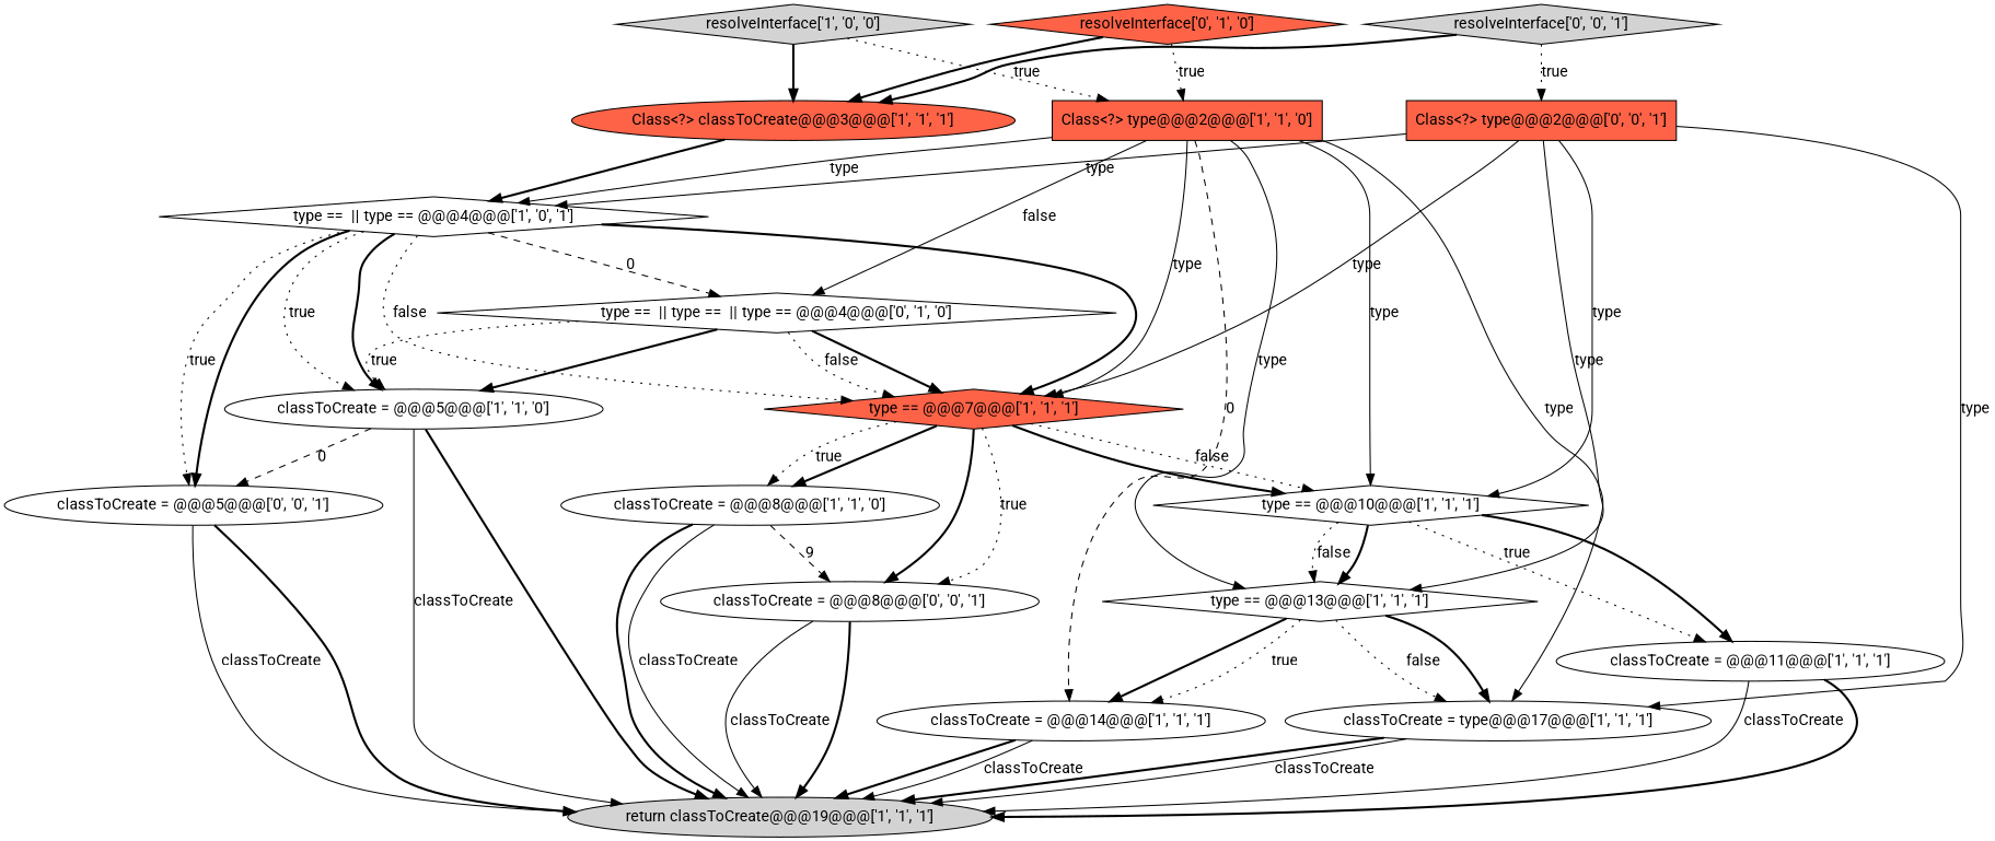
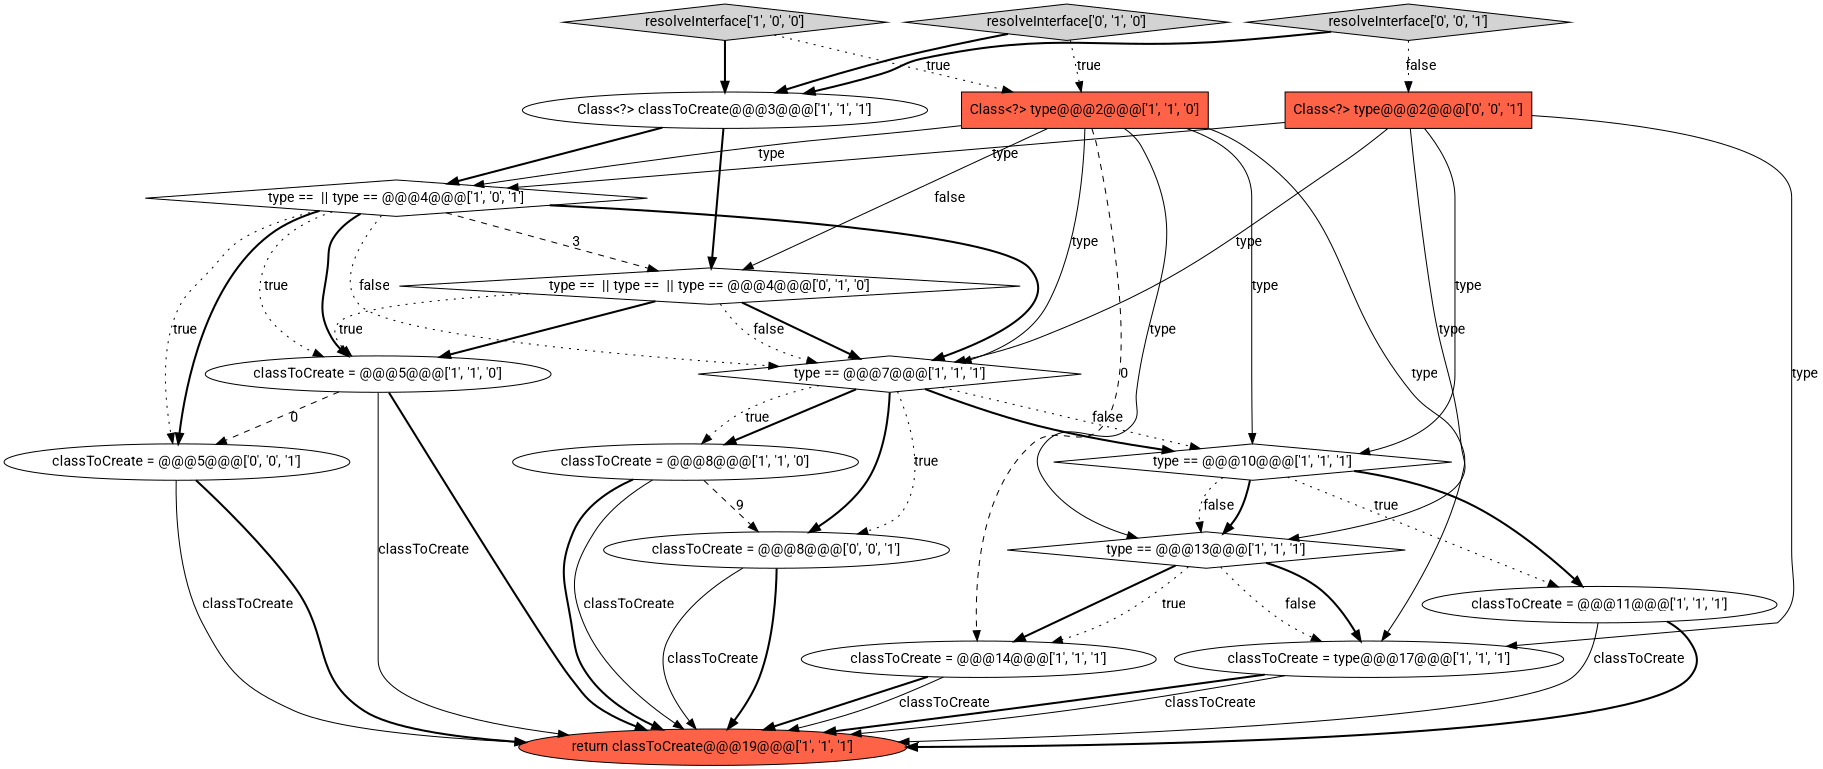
  digraph {
    fontname=Roboto
    node [fillcolor=white fontname=Roboto shape=ellipse style=filled]
    edge [fontname=Roboto style=bold]
    n1 [label="classToCreate = @@@14@@@['1', '1', '1']"]
-   n2 [fillcolor=lightgray label="return classToCreate@@@19@@@['1', '1', '1']"]
+   n2 [fillcolor=tomato label="return classToCreate@@@19@@@['1', '1', '1']"]
    n3 [label="classToCreate = @@@8@@@['0', '0', '1']"]
    n4 [label="type ==  || type ==  || type == @@@4@@@['0', '1', '0']" shape=diamond]
    n5 [label="classToCreate = @@@5@@@['1', '1', '0']"]
-   n6 [fillcolor=tomato label="type == @@@7@@@['1', '1', '1']" shape=diamond]
+   n6 [label="type == @@@7@@@['1', '1', '1']" shape=diamond]
    n7 [label="classToCreate = @@@5@@@['0', '0', '1']"]
    n8 [label="type == @@@10@@@['1', '1', '1']" shape=diamond]
    n9 [label="classToCreate = @@@8@@@['1', '1', '0']"]
-   n10 [fillcolor=tomato label="resolveInterface['0', '1', '0']" shape=diamond]
+   n10 [fillcolor=lightgray label="resolveInterface['0', '1', '0']" shape=diamond]
    n11 [fillcolor=tomato label="Class<?> type@@@2@@@['1', '1', '0']" shape=box]
-   n12 [fillcolor=tomato label="Class<?> classToCreate@@@3@@@['1', '1', '1']"]
+   n12 [label="Class<?> classToCreate@@@3@@@['1', '1', '1']"]
    n13 [label="type ==  || type == @@@4@@@['1', '0', '1']" shape=diamond]
    n14 [label="classToCreate = type@@@17@@@['1', '1', '1']"]
    n15 [label="type == @@@13@@@['1', '1', '1']" shape=diamond]
    n16 [fillcolor=tomato label="Class<?> type@@@2@@@['0', '0', '1']" shape=box]
    n17 [label="classToCreate = @@@11@@@['1', '1', '1']"]
    n18 [fillcolor=lightgray label="resolveInterface['0', '0', '1']" shape=diamond]
    n19 [fillcolor=lightgray label="resolveInterface['1', '0', '0']" shape=diamond]
    n1 -> n2
    n1 -> n2 [label=classToCreate style=solid]
    n3 -> n2 [label=classToCreate style=solid]
    n3 -> n2
    n4 -> n5 [label=true style=dotted]
    n4 -> n5
    n4 -> n6
    n4 -> n6 [label=false style=dotted]
    n5 -> n2 [label=classToCreate style=solid]
    n5 -> n2
    n5 -> n7 [label=0 style=dashed]
    n6 -> n3 [label=true style=dotted]
    n6 -> n3
    n6 -> n8
    n6 -> n8 [label=false style=dotted]
    n6 -> n9
    n6 -> n9 [label=true style=dotted]
    n7 -> n2 [label=classToCreate style=solid]
    n7 -> n2
    n8 -> n15
    n8 -> n15 [label=false style=dotted]
    n8 -> n17
    n8 -> n17 [label=true style=dotted]
    n9 -> n2 [label=classToCreate style=solid]
    n9 -> n2
    n9 -> n3 [label=9 style=dashed]
    n10 -> n11 [label=true style=dotted]
    n10 -> n12
    n11 -> n1 [label=0 style=dashed]
    n11 -> n4 [label=false style=solid]
    n11 -> n6 [label=type style=solid]
    n11 -> n8 [label=type style=solid]
    n11 -> n13 [label=type style=solid]
    n11 -> n14 [label=type style=solid]
    n11 -> n15 [label=type style=solid]
+   n12 -> n4
    n12 -> n13
-   n13 -> n4 [label=0 style=dashed]
+   n13 -> n4 [label=3 style=dashed]
    n13 -> n5 [label=true style=dotted]
    n13 -> n5
    n13 -> n6
    n13 -> n6 [label=false style=dotted]
    n13 -> n7
    n13 -> n7 [label=true style=dotted]
    n14 -> n2
    n14 -> n2 [label=classToCreate style=solid]
    n15 -> n1
    n15 -> n1 [label=true style=dotted]
    n15 -> n14 [label=false style=dotted]
    n15 -> n14
    n16 -> n6 [label=type style=solid]
    n16 -> n8 [label=type style=solid]
    n16 -> n13 [label=type style=solid]
    n16 -> n14 [label=type style=solid]
    n16 -> n15 [label=type style=solid]
    n17 -> n2 [label=classToCreate style=solid]
    n17 -> n2
    n18 -> n12
-   n18 -> n16 [label=true style=dotted]
+   n18 -> n16 [label=false style=dotted]
    n19 -> n11 [label=true style=dotted]
    n19 -> n12
  }
